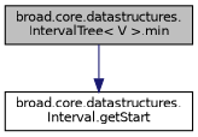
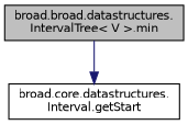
  digraph {
    rankdir=TB
    node [color=black fontname=Helvetica fontsize=10 shape=record style=filled]
-   n1 [fillcolor=grey75 fontcolor=black height=0.2 label="broad.core.datastructures.\lIntervalTree\< V \>.min" width=0.4]
+   n1 [fillcolor=grey75 fontcolor=black height=0.2 label="broad.broad.datastructures.\lIntervalTree\< V \>.min" width=0.4]
    n2 [fillcolor=white height=0.2 label="broad.core.datastructures.\lInterval.getStart" width=0.4]
    n1 -> n2 [color=midnightblue fontname=Helvetica fontsize=10 labelfontname=Helvetica labelfontsize=10 style=solid]
  }
